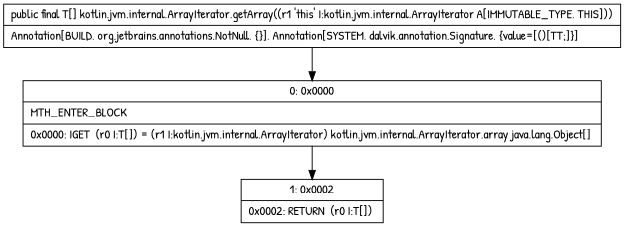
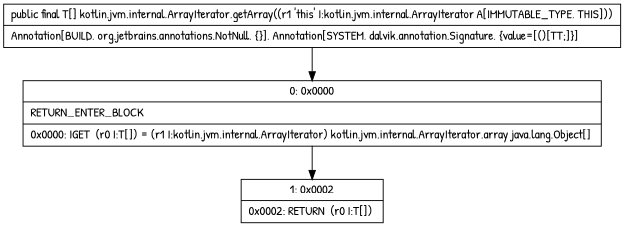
  digraph {
    fontname="Patrick Hand"
    node [shape=record fontname="Patrick Hand"]
    edge [fontname="Patrick Hand"]
-   n1 [label="{0\:\ 0x0000|MTH_ENTER_BLOCK\l|0x0000: IGET  (r0 I:T[]) = (r1 I:kotlin.jvm.internal.ArrayIterator) kotlin.jvm.internal.ArrayIterator.array java.lang.Object[] \l}"]
+   n1 [label="{0\:\ 0x0000|RETURN_ENTER_BLOCK\l|0x0000: IGET  (r0 I:T[]) = (r1 I:kotlin.jvm.internal.ArrayIterator) kotlin.jvm.internal.ArrayIterator.array java.lang.Object[] \l}"]
    n2 [label="{1\:\ 0x0002|0x0002: RETURN  (r0 I:T[]) \l}"]
    n3 [label="{public final T[] kotlin.jvm.internal.ArrayIterator.getArray((r1 'this' I:kotlin.jvm.internal.ArrayIterator A[IMMUTABLE_TYPE, THIS]))  | Annotation[BUILD, org.jetbrains.annotations.NotNull, \{\}], Annotation[SYSTEM, dalvik.annotation.Signature, \{value=[()[TT;]\}]\l}"]
    n1 -> n2
    n3 -> n1
  }
